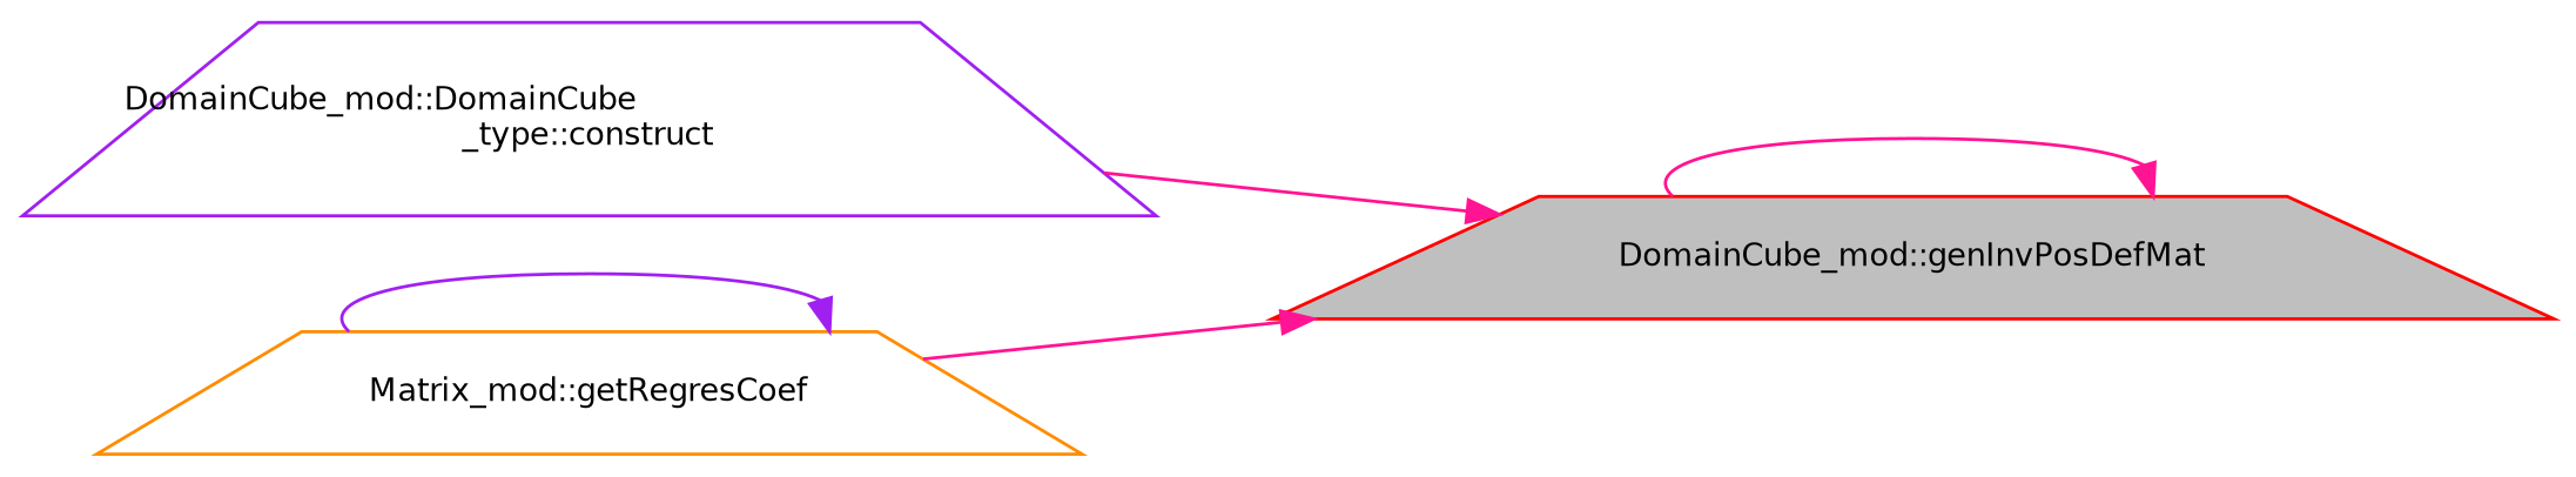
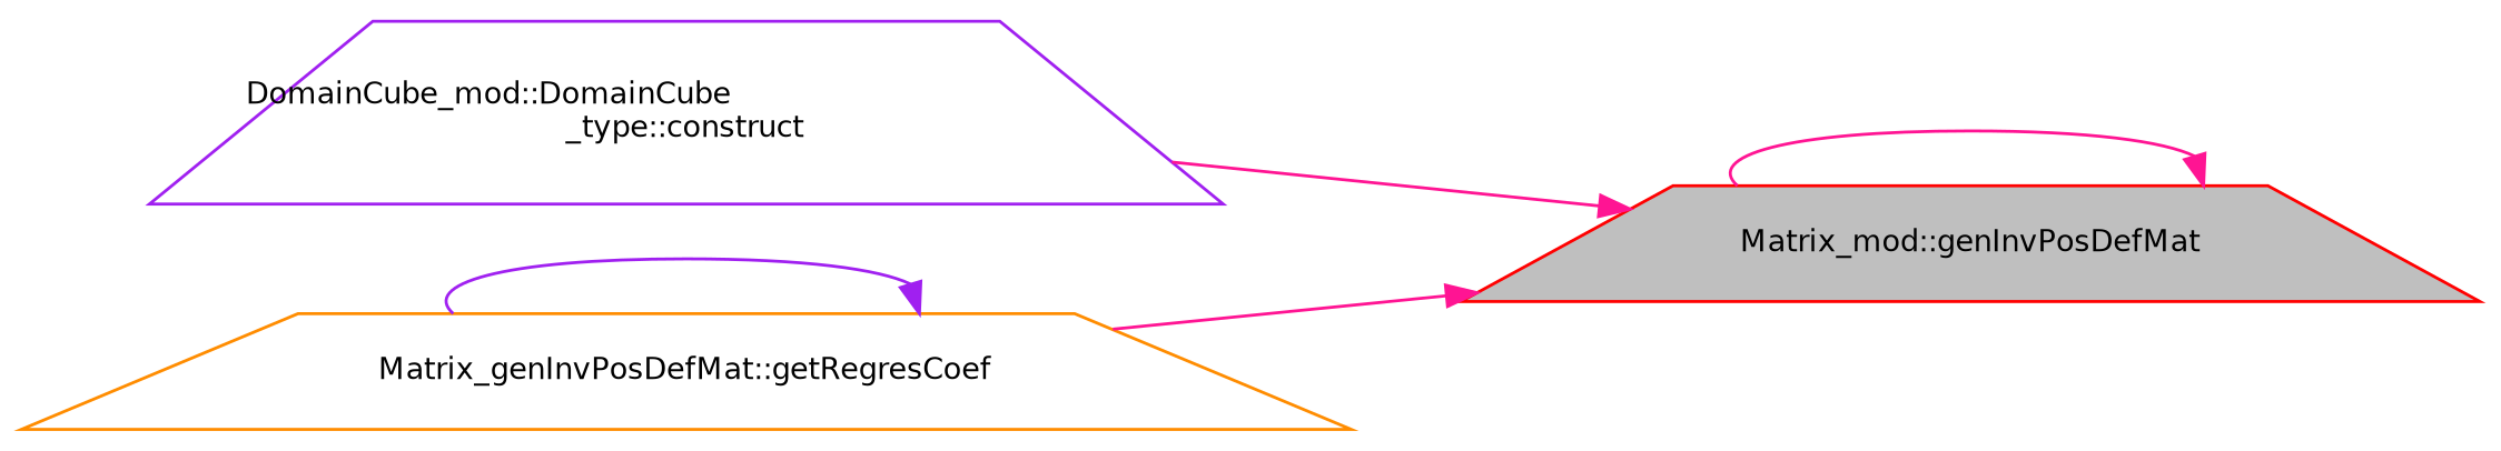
  digraph {
    rankdir=RL
    node [fillcolor=white fontname=Helvetica fontsize=10 shape=trapezium style=filled]
    edge [color=deeppink dir=back fontname=Helvetica fontsize=10 labelfontname=Helvetica labelfontsize=10 style=solid]
-   n1 [color=red fillcolor=grey75 fontcolor=black height=0.2 label="DomainCube_mod::genInvPosDefMat" width=0.4]
+   n1 [color=red fillcolor=grey75 fontcolor=black height=0.2 label="Matrix_mod::genInvPosDefMat" width=0.4]
    n2 [color=purple height=0.2 label="DomainCube_mod::DomainCube\l_type::construct" width=0.4]
-   n3 [color=darkorange height=0.2 label="Matrix_mod::getRegresCoef" width=0.4]
+   n3 [color=darkorange height=0.2 label="Matrix_genInvPosDefMat::getRegresCoef" width=0.4]
    n1 -> n1
    n1 -> n2
    n1 -> n3
    n3 -> n3 [color=purple]
  }
